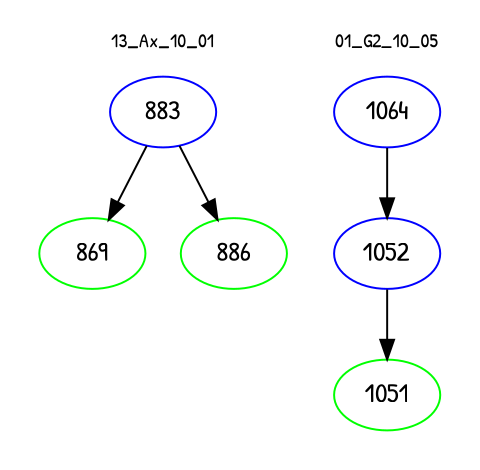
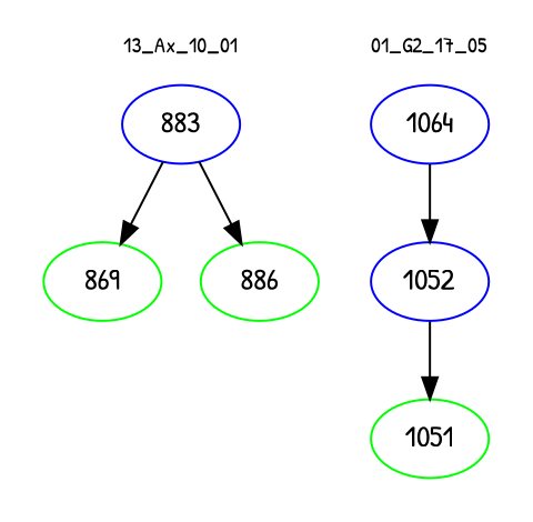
  digraph {
    fontname="Patrick Hand"
    node [color=blue fontname="Patrick Hand"]
    edge [color=black fontname="Patrick Hand"]
    n1 [label=883]
    n2 [color=green label=869]
    n3 [color=green label=886]
    n4 [label=1052]
    n5 [color=green label=1051]
    n6 [label=1064]
    subgraph cluster_1 {
      color=white
      fontsize=10
      label="13_Ax_10_01"
      n1
      n2
      n3
    }
    subgraph cluster_2 {
      color=white
      fontsize=10
-     label="01_G2_10_05"
+     label="01_G2_17_05"
      n4
      n5
      n6
    }
    n1 -> n2
    n1 -> n3
    n4 -> n5
    n6 -> n4
  }
